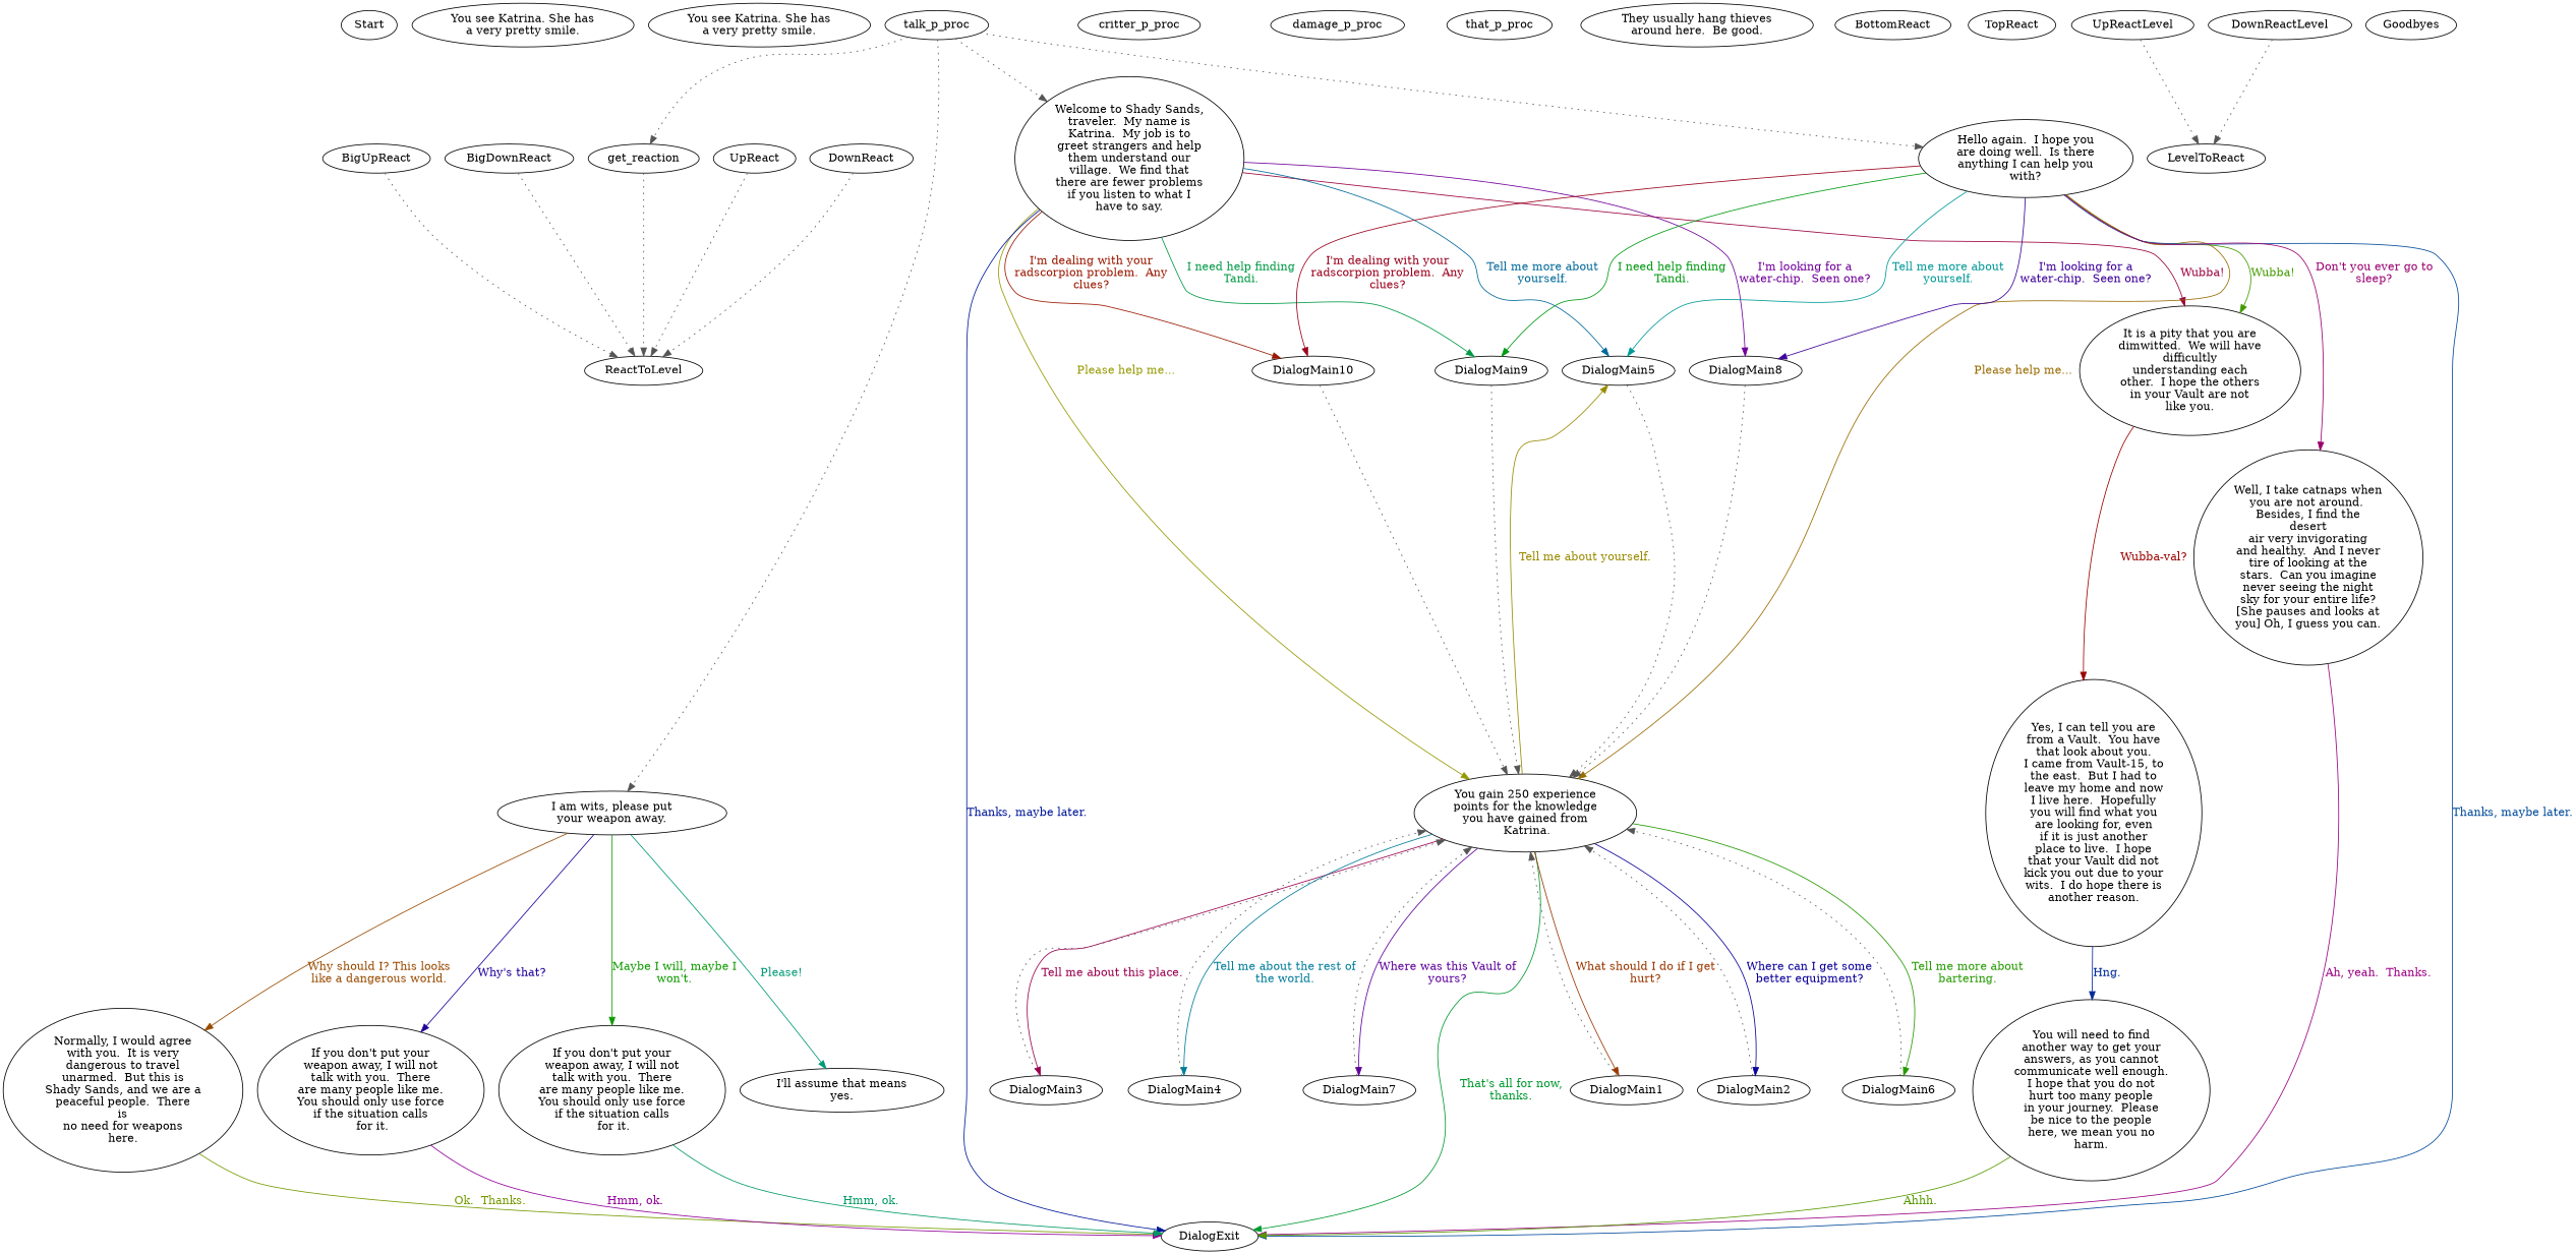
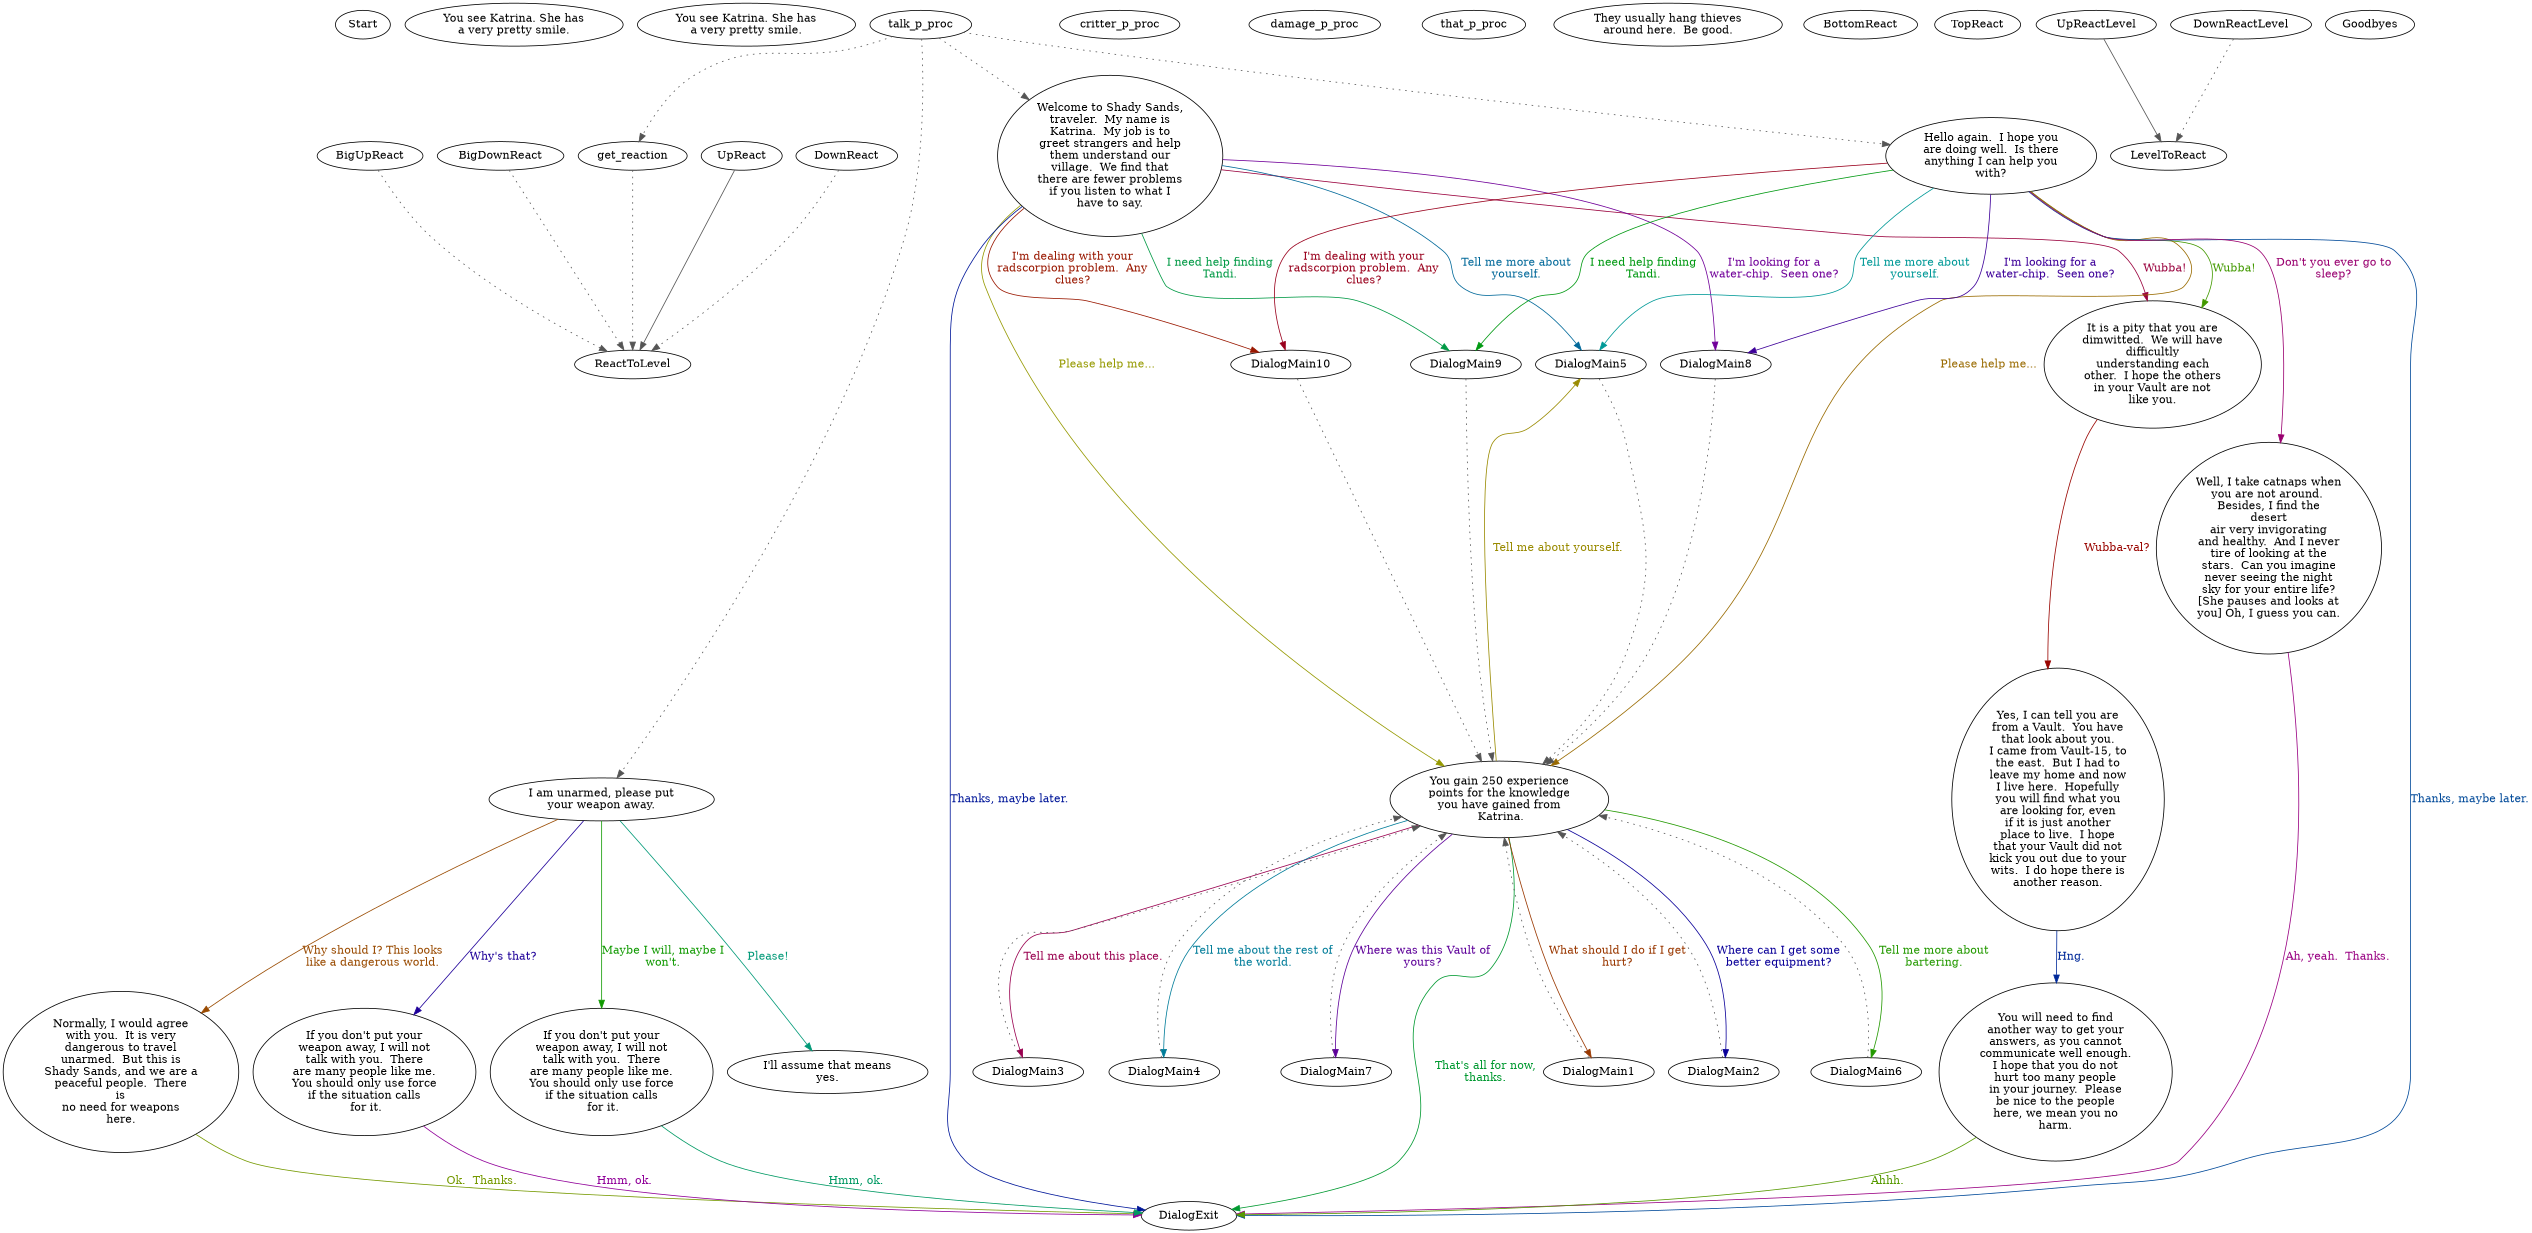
  digraph {
    node [color="#000000" fillcolor="#FFFFFF" style=filled]
    edge [color="#555555"]
    Start
    n2 [label="You see Katrina. She has\na very pretty smile."]
    n3 [label="You see Katrina. She has\na very pretty smile."]
    talk_p_proc
    get_reaction
-   n6 [label="I am wits, please put\nyour weapon away."]
+   n6 [label="I am unarmed, please put\nyour weapon away."]
    n7 [label="Welcome to Shady Sands,\ntraveler.  My name is\nKatrina.  My job is to\ngreet strangers and help\nthem understand our\nvillage.  We find that\nthere are fewer problems\nif you listen to what I\nhave to say."]
    n8 [label="Hello again.  I hope you\nare doing well.  Is there\nanything I can help you\nwith?"]
    ReactToLevel
    n10 [label="I'll assume that means\nyes."]
    n11 [label="Normally, I would agree\nwith you.  It is very\ndangerous to travel\nunarmed.  But this is\nShady Sands, and we are a\npeaceful people.  There\nis\nno need for weapons\nhere."]
    n12 [label="If you don't put your\nweapon away, I will not\ntalk with you.  There\nare many people like me.\nYou should only use force\nif the situation calls\n for it."]
    n13 [label="If you don't put your\nweapon away, I will not\ntalk with you.  There\nare many people like me.\nYou should only use force\nif the situation calls\n for it."]
    n14 [label="It is a pity that you are\ndimwitted.  We will have\ndifficultly\nunderstanding each\nother.  I hope the others\nin your Vault are not\nlike you."]
    DialogMain5
    n16 [label="You gain 250 experience\npoints for the knowledge\nyou have gained from\n Katrina."]
    DialogMain8
    DialogMain9
    DialogMain10
    DialogExit
    n21 [label="Well, I take catnaps when\nyou are not around. \nBesides, I find the\ndesert\nair very invigorating\nand healthy.  And I never\ntire of looking at the\nstars.  Can you imagine\nnever seeing the night\nsky for your entire life?\n[She pauses and looks at\nyou] Oh, I guess you can."]
    n22 [label="Yes, I can tell you are\nfrom a Vault.  You have\nthat look about you.\nI came from Vault-15, to\nthe east.  But I had to\nleave my home and now\nI live here.  Hopefully\nyou will find what you\nare looking for, even\nif it is just another\nplace to live.  I hope\nthat your Vault did not\nkick you out due to your\nwits.  I do hope there is\nanother reason."]
    DialogMain1
    DialogMain2
    DialogMain6
    DialogMain3
    DialogMain4
    DialogMain7
    critter_p_proc
    damage_p_proc
    n31 [label=that_p_proc]
    n32 [label="They usually hang thieves\naround here.  Be good."]
    n33 [label="You will need to find\nanother way to get your\nanswers, as you cannot\ncommunicate well enough.\nI hope that you do not\nhurt too many people\nin your journey.  Please\nbe nice to the people\nhere, we mean you no\nharm."]
    UpReact
    DownReact
    BottomReact
    TopReact
    BigUpReact
    BigDownReact
    UpReactLevel
    LevelToReact
    DownReactLevel
    Goodbyes
    talk_p_proc -> get_reaction [style=dotted]
    talk_p_proc -> n6 [style=dotted]
    talk_p_proc -> n7 [style=dotted]
    talk_p_proc -> n8 [style=dotted]
    get_reaction -> ReactToLevel [style=dotted]
    n6 -> n10 [color="#009977" fontcolor="#009977" label="Please!"]
    n6 -> n11 [color="#994A00" fontcolor="#994A00" label="Why should I? This looks\nlike a dangerous world."]
    n6 -> n12 [color="#1E0099" fontcolor="#1E0099" label="Why's that?"]
    n6 -> n13 [color="#0F9900" fontcolor="#0F9900" label="Maybe I will, maybe I\nwon't."]
    n7 -> n14 [color="#99003C" fontcolor="#99003C" label="Wubba!"]
    n7 -> DialogMain5 [color="#006899" fontcolor="#006899" label="Tell me more about\nyourself."]
    n7 -> n16 [color="#959900" fontcolor="#959900" label="Please help me..."]
    n7 -> DialogMain8 [color="#700099" fontcolor="#700099" label="I'm looking for a\nwater-chip.  Seen one?"]
    n7 -> DialogMain9 [color="#009944" fontcolor="#009944" label="I need help finding\nTandi."]
    n7 -> DialogMain10 [color="#991700" fontcolor="#991700" label="I'm dealing with your\nradscorpion problem.  Any\nclues?"]
    n7 -> DialogExit [color="#001699" fontcolor="#001699" label="Thanks, maybe later."]
    n8 -> n14 [color="#429900" fontcolor="#429900" label="Wubba!"]
    n8 -> DialogMain5 [color="#009997" fontcolor="#009997" label="Tell me more about\nyourself."]
    n8 -> n16 [color="#996A00" fontcolor="#996A00" label="Please help me..."]
    n8 -> DialogMain8 [color="#3D0099" fontcolor="#3D0099" label="I'm looking for a\nwater-chip.  Seen one?"]
    n8 -> DialogMain9 [color="#009911" fontcolor="#009911" label="I need help finding\nTandi."]
    n8 -> DialogMain10 [color="#99001C" fontcolor="#99001C" label="I'm dealing with your\nradscorpion problem.  Any\nclues?"]
    n8 -> DialogExit [color="#004999" fontcolor="#004999" label="Thanks, maybe later."]
    n8 -> n21 [color="#99006F" fontcolor="#99006F" label="Don't you ever go to\nsleep?"]
    n11 -> DialogExit [color="#759900" fontcolor="#759900" label="Ok.  Thanks."]
    n12 -> DialogExit [color="#900099" fontcolor="#900099" label="Hmm, ok."]
    n13 -> DialogExit [color="#009963" fontcolor="#009963" label="Hmm, ok."]
    n14 -> n22 [color="#990400" fontcolor="#990400" label="Wubba-val?"]
    DialogMain5 -> n16 [style=dotted]
    n16 -> DialogMain5 [color="#998A00" fontcolor="#998A00" label="Tell me about yourself."]
    n16 -> DialogExit [color="#009930" fontcolor="#009930" label="That's all for now,\nthanks."]
    n16 -> DialogMain1 [color="#993700" fontcolor="#993700" label="What should I do if I get\nhurt?"]
    n16 -> DialogMain2 [color="#0A0099" fontcolor="#0A0099" label="Where can I get some\nbetter equipment?"]
    n16 -> DialogMain6 [color="#239900" fontcolor="#239900" label="Tell me more about\nbartering."]
    n16 -> DialogMain3 [color="#99004F" fontcolor="#99004F" label="Tell me about this place."]
    n16 -> DialogMain4 [color="#007C99" fontcolor="#007C99" label="Tell me about the rest of\nthe world."]
    n16 -> DialogMain7 [color="#5D0099" fontcolor="#5D0099" label="Where was this Vault of\nyours?"]
    DialogMain8 -> n16 [style=dotted]
    DialogMain9 -> n16 [style=dotted]
    DialogMain10 -> n16 [style=dotted]
    n21 -> DialogExit [color="#990082" fontcolor="#990082" label="Ah, yeah.  Thanks."]
    n22 -> n33 [color="#002999" fontcolor="#002999" label="Hng."]
    DialogMain1 -> n16 [style=dotted]
    DialogMain2 -> n16 [style=dotted]
    DialogMain6 -> n16 [style=dotted]
    DialogMain3 -> n16 [style=dotted]
    DialogMain4 -> n16 [style=dotted]
    DialogMain7 -> n16 [style=dotted]
    n33 -> DialogExit [color="#569900" fontcolor="#569900" label="Ahhh."]
-   UpReact -> ReactToLevel [style=dotted]
+   UpReact -> ReactToLevel [style=solid]
    DownReact -> ReactToLevel [style=dotted]
    BigUpReact -> ReactToLevel [style=dotted]
    BigDownReact -> ReactToLevel [style=dotted]
-   UpReactLevel -> LevelToReact [style=dotted]
+   UpReactLevel -> LevelToReact [style=solid]
    DownReactLevel -> LevelToReact [style=dotted]
  }
